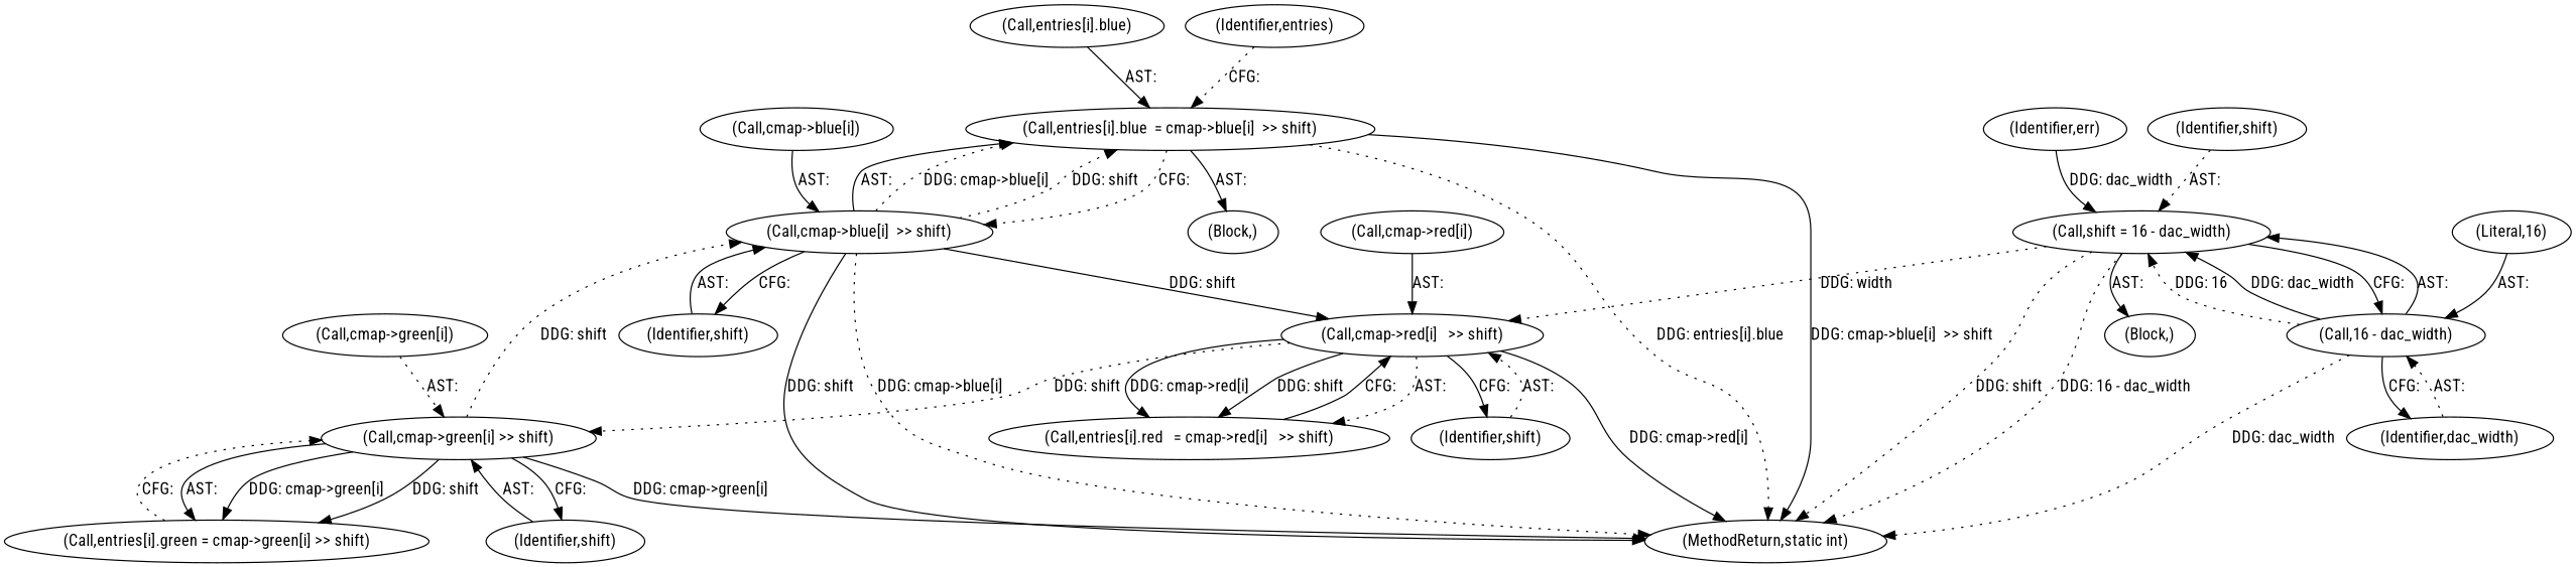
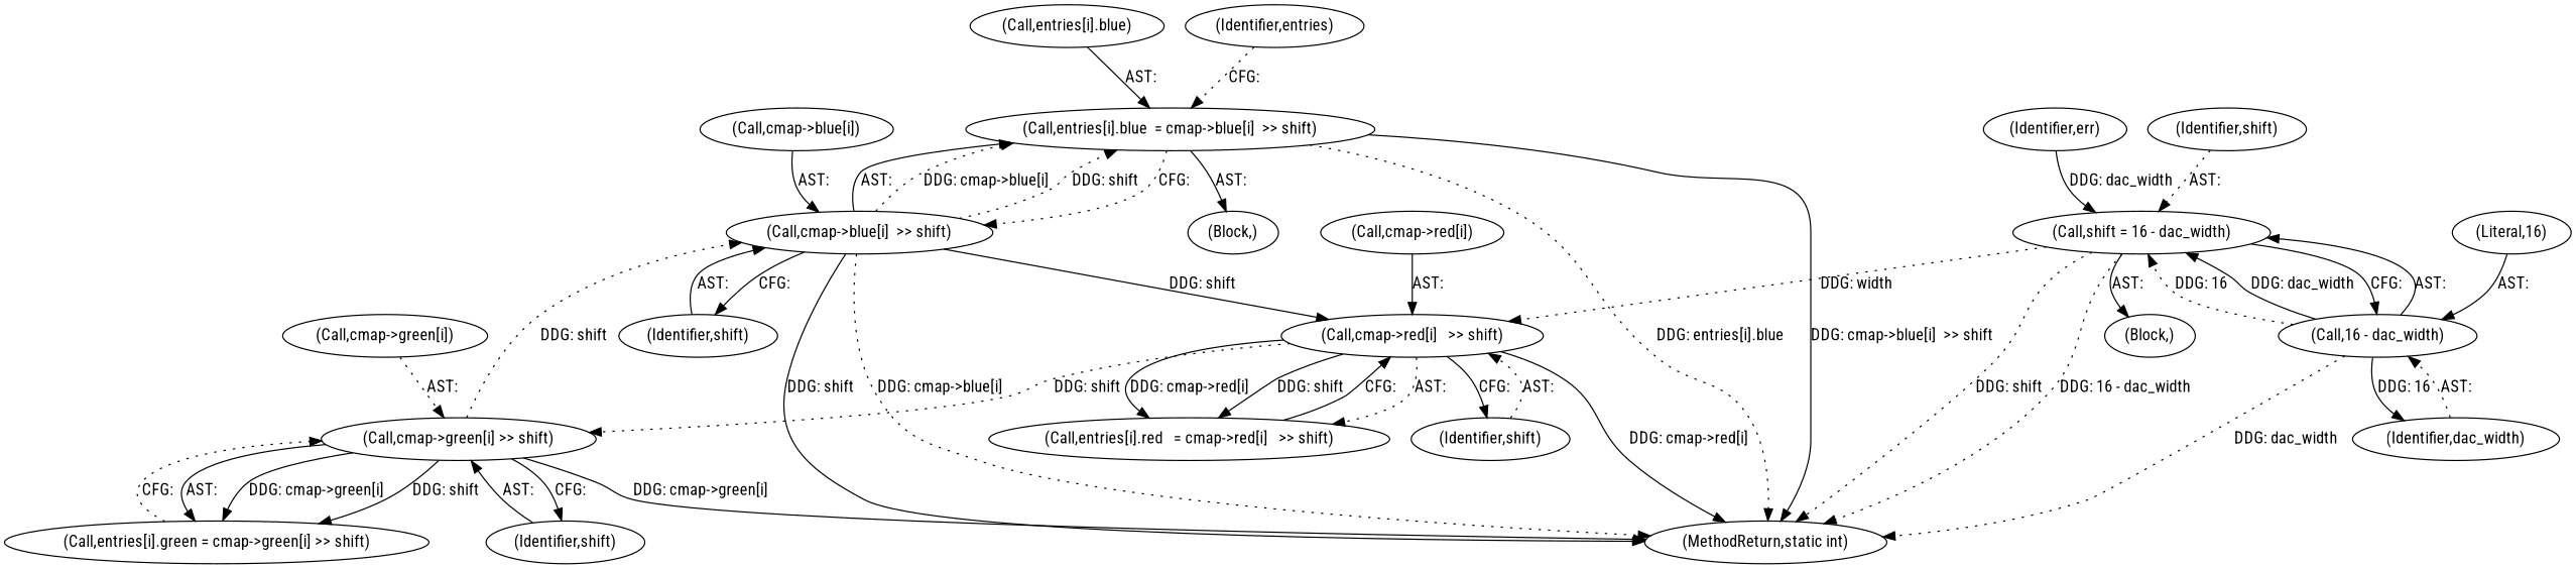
  digraph {
    fontname="Roboto Condensed"
    node [fontname="Roboto Condensed"]
    edge [fontname="Roboto Condensed" style=solid]
    n1 [label="(Call,entries[i].blue  = cmap->blue[i]  >> shift)"]
    n2 [label="(Call,cmap->blue[i]  >> shift)"]
    n3 [label="(Block,)"]
    n4 [label="(MethodReturn,static int)"]
    n5 [label="(Call,cmap->red[i]   >> shift)"]
    n6 [label="(Identifier,shift)"]
    n7 [label="(Call,cmap->green[i] >> shift)"]
    n8 [label="(Identifier,shift)"]
    n9 [label="(Call,entries[i].red   = cmap->red[i]   >> shift)"]
    n10 [label="(Call,entries[i].green = cmap->green[i] >> shift)"]
    n11 [label="(Identifier,shift)"]
    n12 [label="(Call,shift = 16 - dac_width)"]
    n13 [label="(Call,16 - dac_width)"]
    n14 [label="(Block,)"]
    n15 [label="(Identifier,dac_width)"]
    n16 [label="(Call,entries[i].blue)"]
    n17 [label="(Call,cmap->blue[i])"]
    n18 [label="(Call,cmap->red[i])"]
    n19 [label="(Identifier,shift)"]
    n20 [label="(Identifier,err)"]
    n21 [label="(Identifier,entries)"]
    n22 [label="(Call,cmap->green[i])"]
    n23 [label="(Literal,16)"]
    n1 -> n2 [label="CFG: " style=dotted]
    n1 -> n3 [label="AST: "]
    n1 -> n4 [label="DDG: cmap->blue[i]  >> shift"]
    n1 -> n4 [label="DDG: entries[i].blue" style=dotted]
    n2 -> n1 [label="AST: "]
    n2 -> n1 [label="DDG: cmap->blue[i]" style=dotted]
    n2 -> n1 [label="DDG: shift" style=dotted]
    n2 -> n4 [label="DDG: shift"]
    n2 -> n4 [label="DDG: cmap->blue[i]" style=dotted]
    n2 -> n5 [label="DDG: shift"]
    n2 -> n6 [label="CFG: "]
    n5 -> n4 [label="DDG: cmap->red[i]"]
    n5 -> n7 [label="DDG: shift" style=dotted]
    n5 -> n8 [label="CFG: "]
    n5 -> n9 [label="AST: " style=dotted]
    n5 -> n9 [label="DDG: cmap->red[i]"]
    n5 -> n9 [label="DDG: shift"]
    n6 -> n2 [label="AST: "]
    n7 -> n2 [label="DDG: shift" style=dotted]
    n7 -> n4 [label="DDG: cmap->green[i]"]
    n7 -> n10 [label="AST: "]
    n7 -> n10 [label="DDG: cmap->green[i]"]
    n7 -> n10 [label="DDG: shift"]
    n7 -> n11 [label="CFG: "]
    n8 -> n5 [label="AST: " style=dotted]
    n9 -> n5 [label="CFG: "]
    n10 -> n7 [label="CFG: " style=dotted]
    n11 -> n7 [label="AST: "]
    n12 -> n4 [label="DDG: shift" style=dotted]
    n12 -> n4 [label="DDG: 16 - dac_width" style=dotted]
    n12 -> n5 [label="DDG: width" style=dotted]
    n12 -> n13 [label="CFG: "]
    n12 -> n14 [label="AST: "]
    n13 -> n4 [label="DDG: dac_width" style=dotted]
    n13 -> n12 [label="AST: "]
    n13 -> n12 [label="DDG: 16" style=dotted]
    n13 -> n12 [label="DDG: dac_width"]
-   n13 -> n15 [label="CFG: "]
+   n13 -> n15 [label="DDG: 16"]
    n15 -> n13 [label="AST: " style=dotted]
    n16 -> n1 [label="AST: "]
    n17 -> n2 [label="AST: "]
    n18 -> n5 [label="AST: "]
    n19 -> n12 [label="AST: " style=dotted]
    n20 -> n12 [label="DDG: dac_width"]
    n21 -> n1 [label="CFG: " style=dotted]
    n22 -> n7 [label="AST: " style=dotted]
    n23 -> n13 [label="AST: "]
  }
